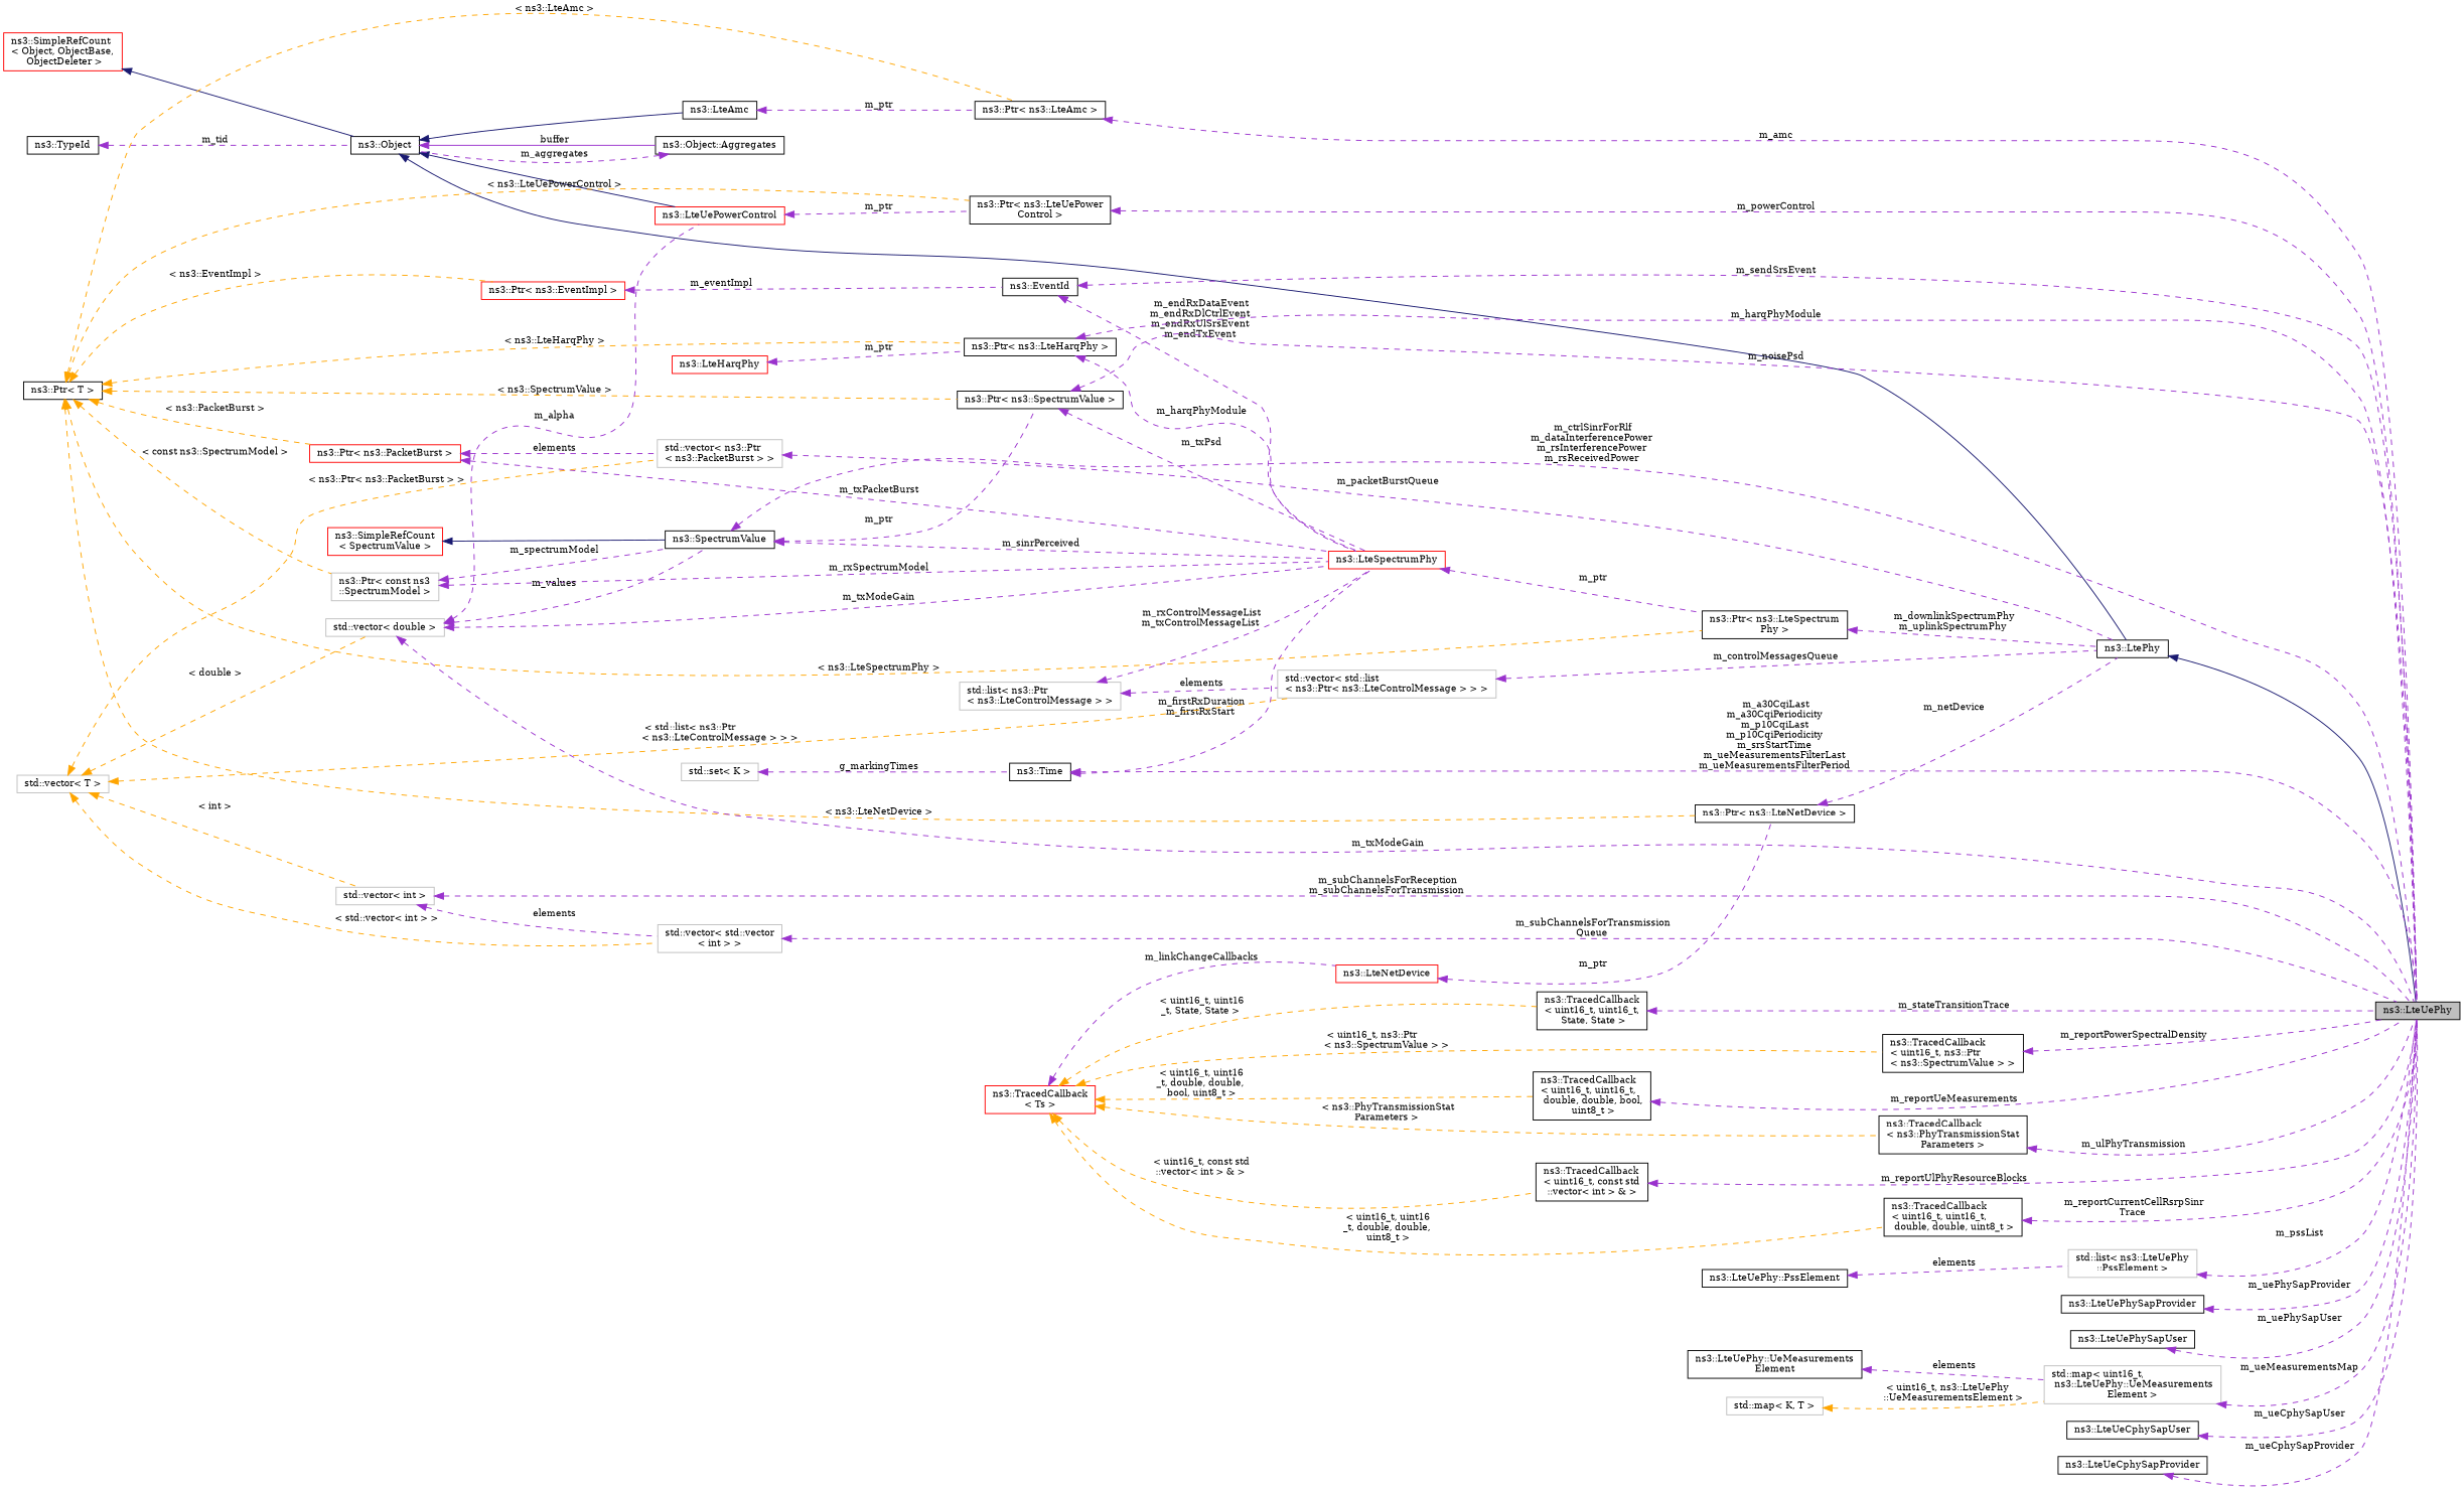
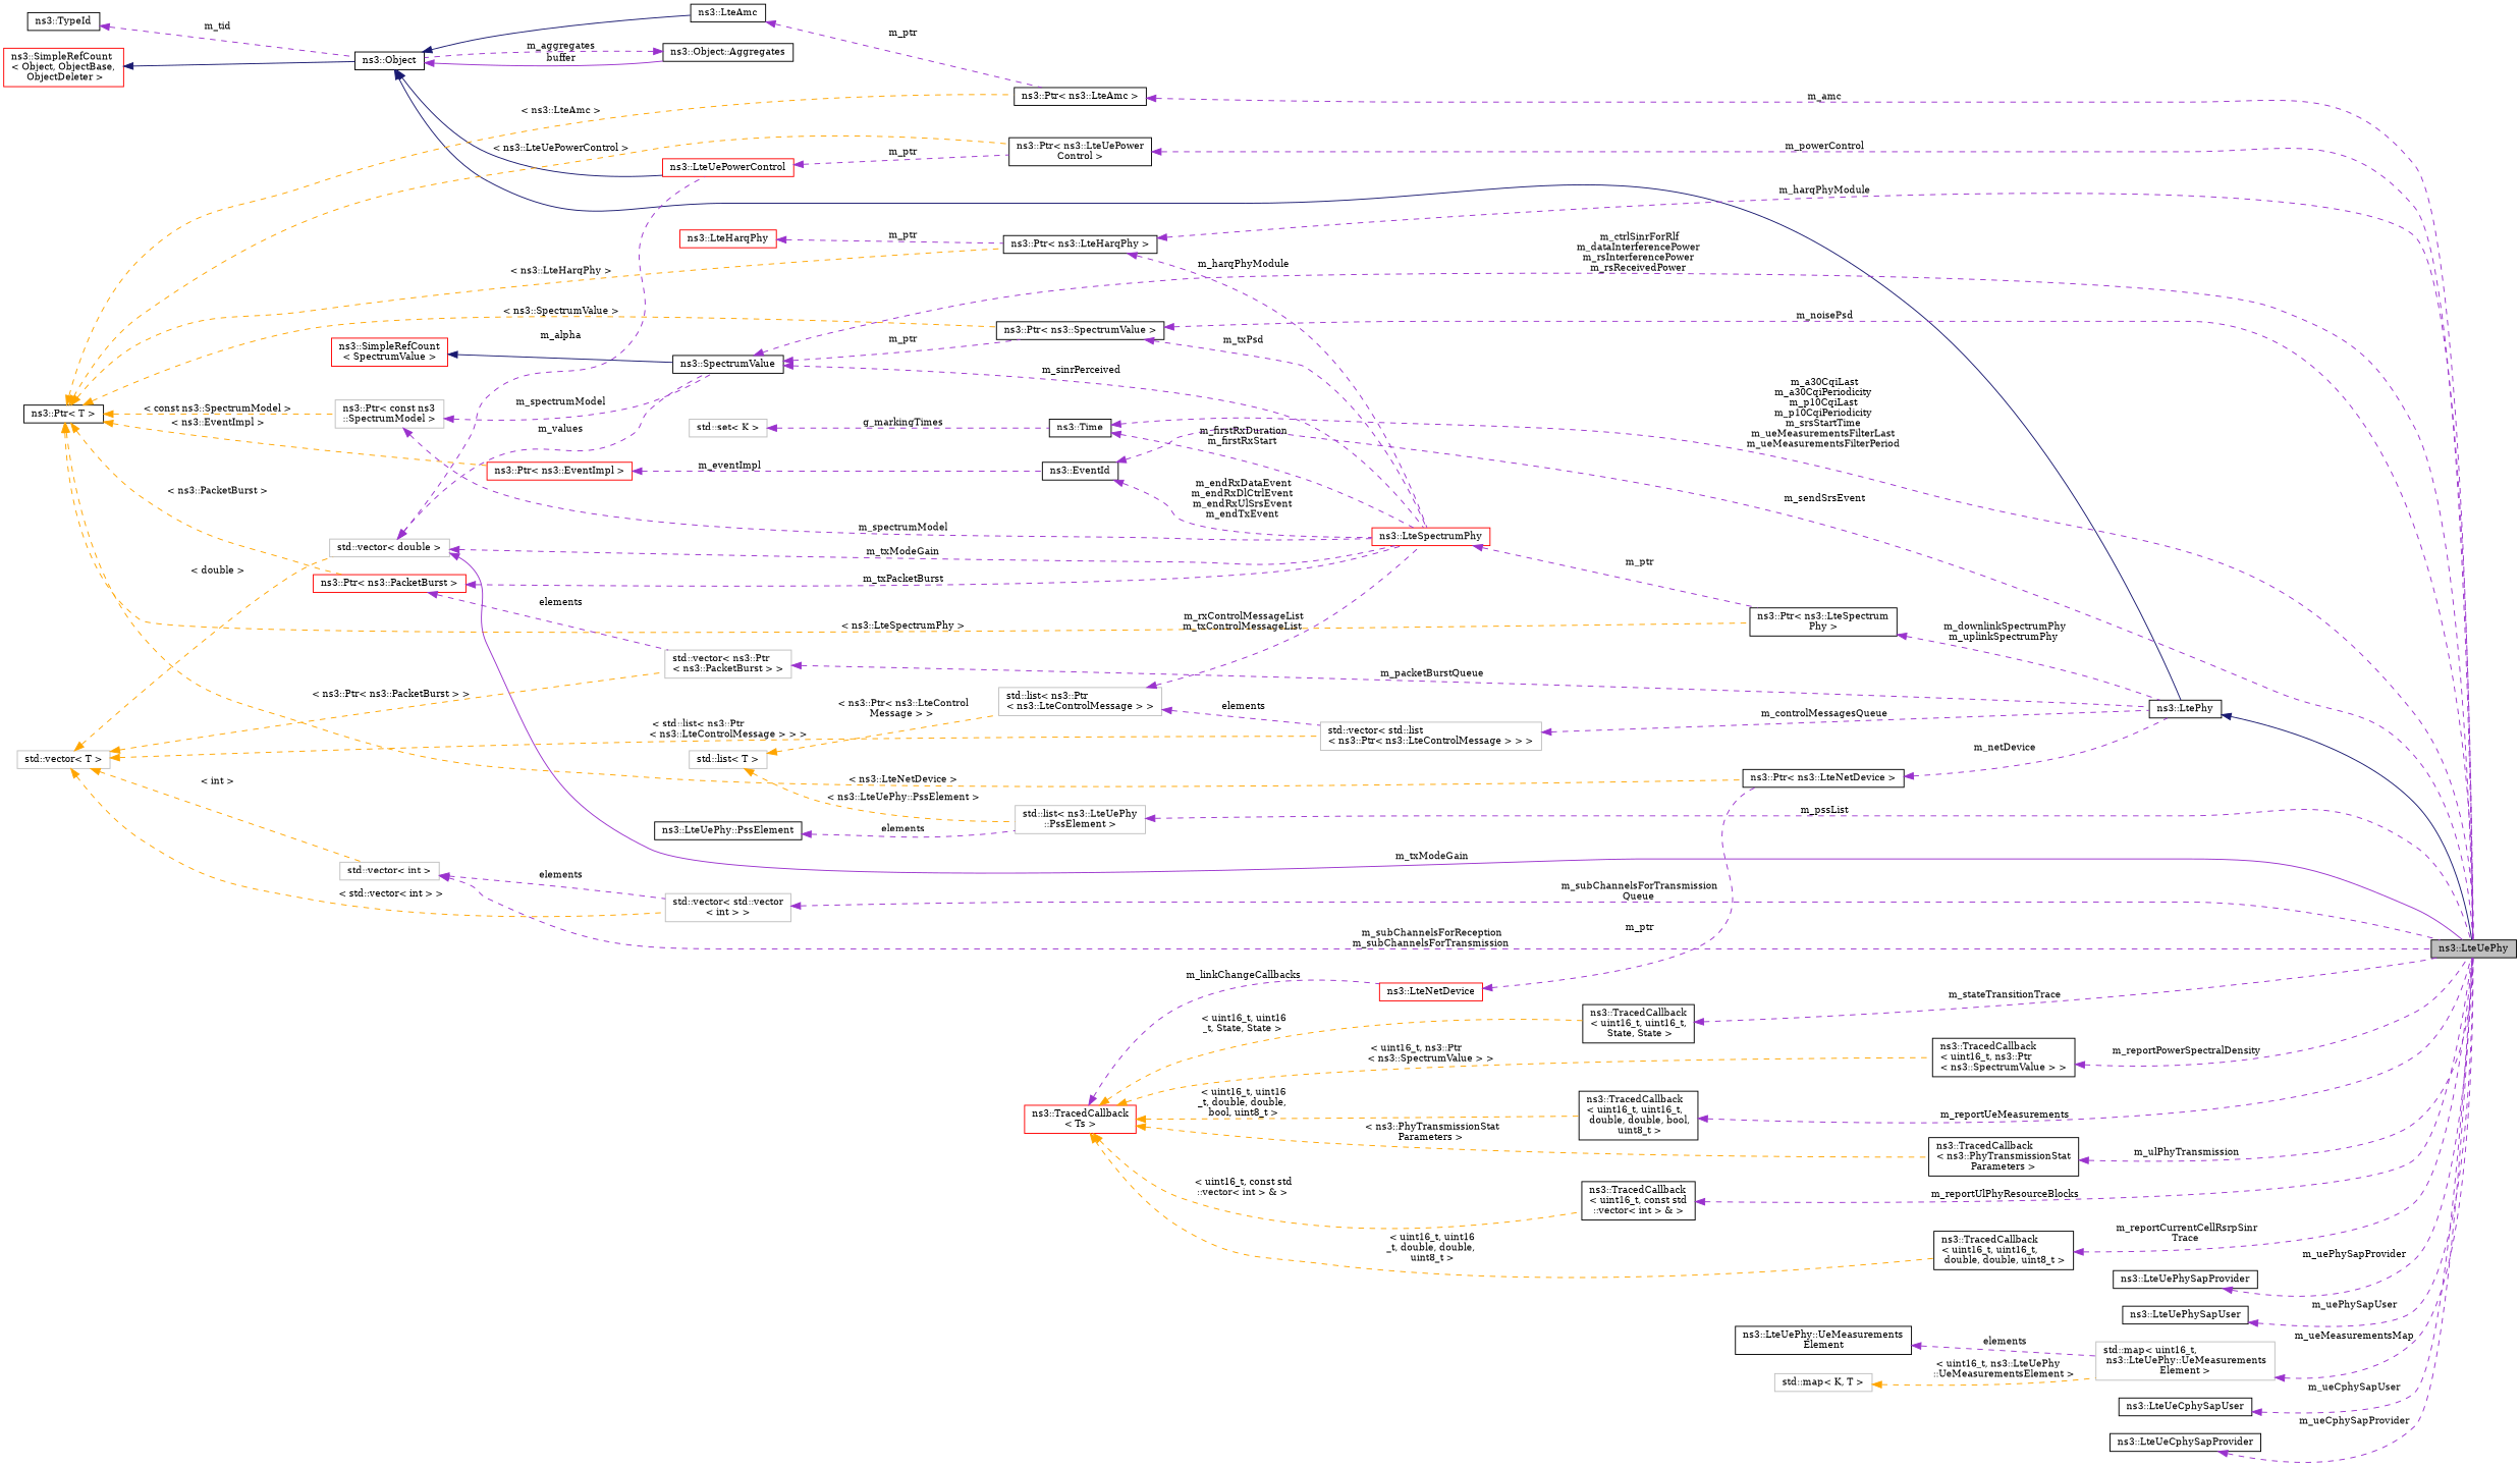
  digraph {
    fontname="DejaVu Serif"
    rankdir=LR
    node [color=black fillcolor=white fontname="DejaVu Serif" fontsize=10 shape=record style=filled]
    edge [color=darkorchid3 dir=back fontname="DejaVu Serif" fontsize=10 labelfontname=Helvetica labelfontsize=10 style=dashed]
    n1 [fillcolor=grey75 fontcolor=black height=0.2 label="ns3::LteUePhy" width=0.4]
    n2 [height=0.2 label="ns3::LtePhy" width=0.4]
    n3 [height=0.2 label="ns3::Object" width=0.4]
    n4 [height=0.2 label="ns3::Object::Aggregates" width=0.4]
    n5 [color=red height=0.2 label="ns3::LteUePowerControl" width=0.4]
    n6 [height=0.2 label="ns3::LteAmc" width=0.4]
    n7 [height=0.2 label="ns3::Ptr\< ns3::LteUePower\lControl \>" width=0.4]
    n8 [height=0.2 label="ns3::Ptr\< ns3::LteAmc \>" width=0.4]
    n9 [color=red height=0.2 label="ns3::SimpleRefCount\l\< Object, ObjectBase,\l ObjectDeleter \>" width=0.4]
    n10 [height=0.2 label="ns3::TypeId" width=0.4]
    n11 [height=0.2 label="ns3::Ptr\< ns3::LteSpectrum\lPhy \>" width=0.4]
    n12 [color=red height=0.2 label="ns3::LteSpectrumPhy" width=0.4]
    n13 [height=0.2 label="ns3::EventId" width=0.4]
    n14 [color=red height=0.2 label="ns3::Ptr\< ns3::EventImpl \>" width=0.4]
    n15 [height=0.2 label="ns3::Ptr\< T \>" width=0.4]
    n16 [color=grey75 height=0.2 label="ns3::Ptr\< const ns3\l::SpectrumModel \>" width=0.4]
    n17 [height=0.2 label="ns3::Ptr\< ns3::SpectrumValue \>" width=0.4]
    n18 [height=0.2 label="ns3::Ptr\< ns3::LteHarqPhy \>" width=0.4]
    n19 [color=red height=0.2 label="ns3::Ptr\< ns3::PacketBurst \>" width=0.4]
    n20 [height=0.2 label="ns3::Ptr\< ns3::LteNetDevice \>" width=0.4]
    n21 [height=0.2 label="ns3::SpectrumValue" width=0.4]
    n22 [color=grey75 height=0.2 label="std::vector\< ns3::Ptr\l\< ns3::PacketBurst \> \>" width=0.4]
    n23 [height=0.2 label="ns3::Time" width=0.4]
    n24 [color=grey75 height=0.2 label="std::set\< K \>" width=0.4]
    n25 [color=grey75 height=0.2 label="std::list\< ns3::Ptr\l\< ns3::LteControlMessage \> \>" width=0.4]
    n26 [color=grey75 height=0.2 label="std::vector\< std::list\l\< ns3::Ptr\< ns3::LteControlMessage \> \> \>" width=0.4]
+   n27 [color=grey75 height=0.2 label="std::list\< T \>" width=0.4]
    n28 [color=grey75 height=0.2 label="std::list\< ns3::LteUePhy\l::PssElement \>" width=0.4]
    n29 [color=red height=0.2 label="ns3::SimpleRefCount\l\< SpectrumValue \>" width=0.4]
    n30 [color=grey75 height=0.2 label="std::vector\< double \>" width=0.4]
    n31 [color=grey75 height=0.2 label="std::vector\< T \>" width=0.4]
    n32 [color=grey75 height=0.2 label="std::vector\< std::vector\l\< int \> \>" width=0.4]
    n33 [color=grey75 height=0.2 label="std::vector\< int \>" width=0.4]
    n34 [color=red height=0.2 label="ns3::LteHarqPhy" width=0.4]
    n35 [color=red height=0.2 label="ns3::LteNetDevice" width=0.4]
    n36 [color=red height=0.2 label="ns3::TracedCallback\l\< Ts \>" width=0.4]
    n37 [height=0.2 label="ns3::TracedCallback\l\< uint16_t, const std\l::vector\< int \> & \>" width=0.4]
    n38 [height=0.2 label="ns3::TracedCallback\l\< uint16_t, uint16_t,\l double, double, uint8_t \>" width=0.4]
    n39 [height=0.2 label="ns3::TracedCallback\l\< uint16_t, uint16_t,\l State, State \>" width=0.4]
    n40 [height=0.2 label="ns3::TracedCallback\l\< uint16_t, ns3::Ptr\l\< ns3::SpectrumValue \> \>" width=0.4]
    n41 [height=0.2 label="ns3::TracedCallback\l\< uint16_t, uint16_t,\l double, double, bool,\l uint8_t \>" width=0.4]
    n42 [height=0.2 label="ns3::TracedCallback\l\< ns3::PhyTransmissionStat\lParameters \>" width=0.4]
    n43 [height=0.2 label="ns3::LteUePhy::PssElement" width=0.4]
    n44 [height=0.2 label="ns3::LteUePhySapProvider" width=0.4]
    n45 [height=0.2 label="ns3::LteUePhySapUser" width=0.4]
    n46 [color=grey75 height=0.2 label="std::map\< uint16_t,\l ns3::LteUePhy::UeMeasurements\lElement \>" width=0.4]
    n47 [height=0.2 label="ns3::LteUePhy::UeMeasurements\lElement" width=0.4]
    n48 [color=grey75 height=0.2 label="std::map\< K, T \>" width=0.4]
    n49 [height=0.2 label="ns3::LteUeCphySapUser" width=0.4]
    n50 [height=0.2 label="ns3::LteUeCphySapProvider" width=0.4]
    n2 -> n1 [color=midnightblue style=solid]
    n3 -> n2 [color=midnightblue style=solid]
    n3 -> n4 [label=" buffer" style=solid]
    n3 -> n5 [color=midnightblue style=solid]
    n3 -> n6 [color=midnightblue style=solid]
    n4 -> n3 [label=" m_aggregates"]
    n5 -> n7 [label=" m_ptr"]
    n6 -> n8 [label=" m_ptr"]
    n7 -> n1 [label=" m_powerControl"]
    n8 -> n1 [label=" m_amc"]
    n9 -> n3 [color=midnightblue style=solid]
    n10 -> n3 [label=" m_tid"]
    n11 -> n2 [label=" m_downlinkSpectrumPhy\nm_uplinkSpectrumPhy"]
    n12 -> n11 [label=" m_ptr"]
    n13 -> n1 [label=" m_sendSrsEvent"]
    n13 -> n12 [label=" m_endRxDataEvent\nm_endRxDlCtrlEvent\nm_endRxUlSrsEvent\nm_endTxEvent"]
    n14 -> n13 [label=" m_eventImpl"]
    n15 -> n7 [color=orange label=" \< ns3::LteUePowerControl \>"]
    n15 -> n8 [color=orange label=" \< ns3::LteAmc \>"]
    n15 -> n11 [color=orange label=" \< ns3::LteSpectrumPhy \>"]
    n15 -> n14 [color=orange label=" \< ns3::EventImpl \>"]
    n15 -> n16 [color=orange label=" \< const ns3::SpectrumModel \>"]
    n15 -> n17 [color=orange label=" \< ns3::SpectrumValue \>"]
    n15 -> n18 [color=orange label=" \< ns3::LteHarqPhy \>"]
    n15 -> n19 [color=orange label=" \< ns3::PacketBurst \>"]
    n15 -> n20 [color=orange label=" \< ns3::LteNetDevice \>"]
-   n16 -> n12 [label=" m_rxSpectrumModel"]
+   n16 -> n12 [label=" m_spectrumModel"]
    n16 -> n21 [label=" m_spectrumModel"]
    n17 -> n1 [label=" m_noisePsd"]
    n17 -> n12 [label=" m_txPsd"]
    n18 -> n1 [label=" m_harqPhyModule"]
    n18 -> n12 [label=" m_harqPhyModule"]
    n19 -> n12 [label=" m_txPacketBurst"]
    n19 -> n22 [label=" elements"]
    n20 -> n2 [label=" m_netDevice"]
    n21 -> n1 [label=" m_ctrlSinrForRlf\nm_dataInterferencePower\nm_rsInterferencePower\nm_rsReceivedPower"]
    n21 -> n12 [label=" m_sinrPerceived"]
    n21 -> n17 [label=" m_ptr"]
    n22 -> n2 [label=" m_packetBurstQueue"]
    n23 -> n1 [label=" m_a30CqiLast\nm_a30CqiPeriodicity\nm_p10CqiLast\nm_p10CqiPeriodicity\nm_srsStartTime\nm_ueMeasurementsFilterLast\nm_ueMeasurementsFilterPeriod"]
    n23 -> n12 [label=" m_firstRxDuration\nm_firstRxStart"]
    n24 -> n23 [label=" g_markingTimes"]
    n25 -> n12 [label=" m_rxControlMessageList\nm_txControlMessageList"]
    n25 -> n26 [label=" elements"]
    n26 -> n2 [label=" m_controlMessagesQueue"]
+   n27 -> n25 [color=orange label=" \< ns3::Ptr\< ns3::LteControl\lMessage \> \>"]
+   n27 -> n28 [color=orange label=" \< ns3::LteUePhy::PssElement \>"]
    n28 -> n1 [label=" m_pssList"]
    n29 -> n21 [color=midnightblue style=solid]
-   n30 -> n1 [label=" m_txModeGain"]
+   n30 -> n1 [label=" m_txModeGain" style=solid]
    n30 -> n5 [label=" m_alpha"]
    n30 -> n12 [label=" m_txModeGain"]
    n30 -> n21 [label=" m_values"]
    n31 -> n22 [color=orange label=" \< ns3::Ptr\< ns3::PacketBurst \> \>"]
    n31 -> n26 [color=orange label=" \< std::list\< ns3::Ptr\l\< ns3::LteControlMessage \> \> \>"]
    n31 -> n30 [color=orange label=" \< double \>"]
    n31 -> n32 [color=orange label=" \< std::vector\< int \> \>"]
    n31 -> n33 [color=orange label=" \< int \>"]
    n32 -> n1 [label=" m_subChannelsForTransmission\lQueue"]
    n33 -> n1 [label=" m_subChannelsForReception\nm_subChannelsForTransmission"]
    n33 -> n32 [label=" elements"]
    n34 -> n18 [label=" m_ptr"]
    n35 -> n20 [label=" m_ptr"]
    n36 -> n35 [label=" m_linkChangeCallbacks"]
    n36 -> n37 [color=orange label=" \< uint16_t, const std\l::vector\< int \> & \>"]
    n36 -> n38 [color=orange label=" \< uint16_t, uint16\l_t, double, double,\l uint8_t \>"]
    n36 -> n39 [color=orange label=" \< uint16_t, uint16\l_t, State, State \>"]
    n36 -> n40 [color=orange label=" \< uint16_t, ns3::Ptr\l\< ns3::SpectrumValue \> \>"]
    n36 -> n41 [color=orange label=" \< uint16_t, uint16\l_t, double, double,\l bool, uint8_t \>"]
    n36 -> n42 [color=orange label=" \< ns3::PhyTransmissionStat\lParameters \>"]
    n37 -> n1 [label=" m_reportUlPhyResourceBlocks"]
    n38 -> n1 [label=" m_reportCurrentCellRsrpSinr\lTrace"]
    n39 -> n1 [label=" m_stateTransitionTrace"]
    n40 -> n1 [label=" m_reportPowerSpectralDensity"]
    n41 -> n1 [label=" m_reportUeMeasurements"]
    n42 -> n1 [label=" m_ulPhyTransmission"]
    n43 -> n28 [label=" elements"]
    n44 -> n1 [label=" m_uePhySapProvider"]
    n45 -> n1 [label=" m_uePhySapUser"]
    n46 -> n1 [label=" m_ueMeasurementsMap"]
    n47 -> n46 [label=" elements"]
    n48 -> n46 [color=orange label=" \< uint16_t, ns3::LteUePhy\l::UeMeasurementsElement \>"]
    n49 -> n1 [label=" m_ueCphySapUser"]
    n50 -> n1 [label=" m_ueCphySapProvider"]
  }
